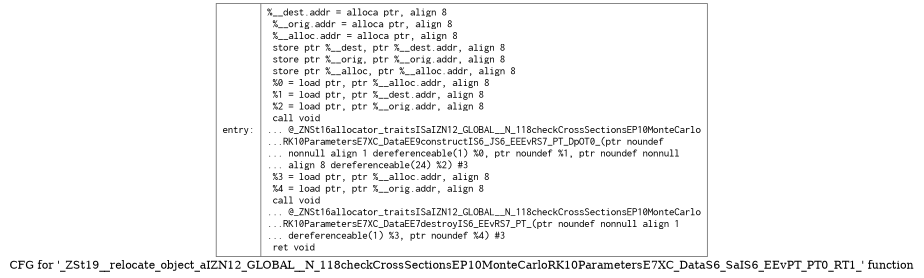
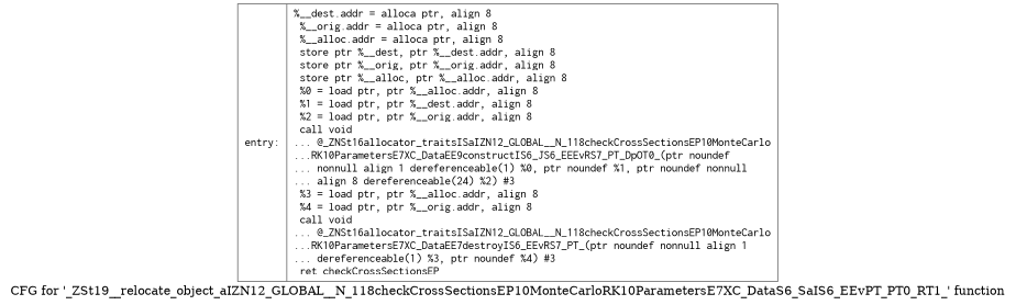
  digraph {
    label="CFG for '_ZSt19__relocate_object_aIZN12_GLOBAL__N_118checkCrossSectionsEP10MonteCarloRK10ParametersE7XC_DataS6_SaIS6_EEvPT_PT0_RT1_' function"
    rankdir=LR
-   n1 [color=gray40 fillcolor=white fontname=Courier label="{entry:\l|  %__dest.addr = alloca ptr, align 8\l  %__orig.addr = alloca ptr, align 8\l  %__alloc.addr = alloca ptr, align 8\l  store ptr %__dest, ptr %__dest.addr, align 8\l  store ptr %__orig, ptr %__orig.addr, align 8\l  store ptr %__alloc, ptr %__alloc.addr, align 8\l  %0 = load ptr, ptr %__alloc.addr, align 8\l  %1 = load ptr, ptr %__dest.addr, align 8\l  %2 = load ptr, ptr %__orig.addr, align 8\l  call void\l... @_ZNSt16allocator_traitsISaIZN12_GLOBAL__N_118checkCrossSectionsEP10MonteCarlo\l...RK10ParametersE7XC_DataEE9constructIS6_JS6_EEEvRS7_PT_DpOT0_(ptr noundef\l... nonnull align 1 dereferenceable(1) %0, ptr noundef %1, ptr noundef nonnull\l... align 8 dereferenceable(24) %2) #3\l  %3 = load ptr, ptr %__alloc.addr, align 8\l  %4 = load ptr, ptr %__orig.addr, align 8\l  call void\l... @_ZNSt16allocator_traitsISaIZN12_GLOBAL__N_118checkCrossSectionsEP10MonteCarlo\l...RK10ParametersE7XC_DataEE7destroyIS6_EEvRS7_PT_(ptr noundef nonnull align 1\l... dereferenceable(1) %3, ptr noundef %4) #3\l  ret void\l}" shape=record style=filled]
+   n1 [color=gray40 fillcolor=white fontname=Courier label="{entry:\l|  %__dest.addr = alloca ptr, align 8\l  %__orig.addr = alloca ptr, align 8\l  %__alloc.addr = alloca ptr, align 8\l  store ptr %__dest, ptr %__dest.addr, align 8\l  store ptr %__orig, ptr %__orig.addr, align 8\l  store ptr %__alloc, ptr %__alloc.addr, align 8\l  %0 = load ptr, ptr %__alloc.addr, align 8\l  %1 = load ptr, ptr %__dest.addr, align 8\l  %2 = load ptr, ptr %__orig.addr, align 8\l  call void\l... @_ZNSt16allocator_traitsISaIZN12_GLOBAL__N_118checkCrossSectionsEP10MonteCarlo\l...RK10ParametersE7XC_DataEE9constructIS6_JS6_EEEvRS7_PT_DpOT0_(ptr noundef\l... nonnull align 1 dereferenceable(1) %0, ptr noundef %1, ptr noundef nonnull\l... align 8 dereferenceable(24) %2) #3\l  %3 = load ptr, ptr %__alloc.addr, align 8\l  %4 = load ptr, ptr %__orig.addr, align 8\l  call void\l... @_ZNSt16allocator_traitsISaIZN12_GLOBAL__N_118checkCrossSectionsEP10MonteCarlo\l...RK10ParametersE7XC_DataEE7destroyIS6_EEvRS7_PT_(ptr noundef nonnull align 1\l... dereferenceable(1) %3, ptr noundef %4) #3\l  ret checkCrossSectionsEP\l}" shape=record style=filled]
  }
